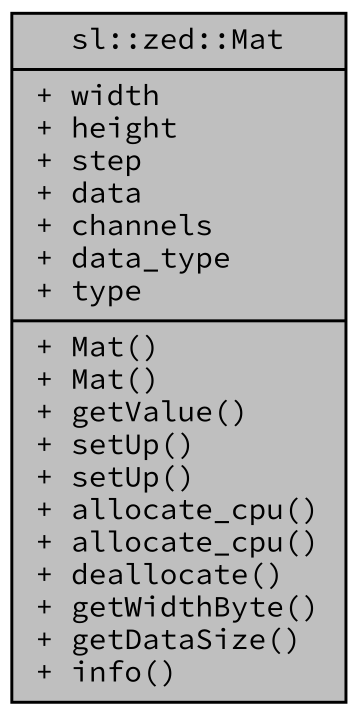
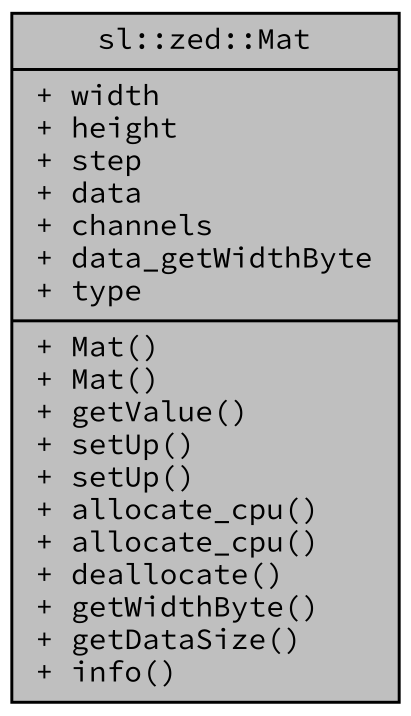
  digraph {
    fontname="Source Code Pro"
-   n1 [color=black fillcolor=grey75 fontcolor=black fontname="Source Code Pro" fontsize=10 height=0.2 label="{sl::zed::Mat\n|+ width\l+ height\l+ step\l+ data\l+ channels\l+ data_type\l+ type\l|+ Mat()\l+ Mat()\l+ getValue()\l+ setUp()\l+ setUp()\l+ allocate_cpu()\l+ allocate_cpu()\l+ deallocate()\l+ getWidthByte()\l+ getDataSize()\l+ info()\l}" shape=record style=filled width=0.4]
+   n1 [color=black fillcolor=grey75 fontcolor=black fontname="Source Code Pro" fontsize=10 height=0.2 label="{sl::zed::Mat\n|+ width\l+ height\l+ step\l+ data\l+ channels\l+ data_getWidthByte\l+ type\l|+ Mat()\l+ Mat()\l+ getValue()\l+ setUp()\l+ setUp()\l+ allocate_cpu()\l+ allocate_cpu()\l+ deallocate()\l+ getWidthByte()\l+ getDataSize()\l+ info()\l}" shape=record style=filled width=0.4]
  }
